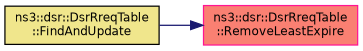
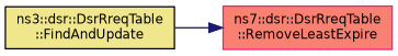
  digraph {
    rankdir=RL
    node [fontname=Helvetica fontsize=10 shape=record style=filled]
-   n1 [color=deeppink fillcolor=salmon fontcolor=black height=0.2 label="ns3::dsr::DsrRreqTable\l::RemoveLeastExpire" width=0.4]
+   n1 [color=deeppink fillcolor=salmon fontcolor=black height=0.2 label="ns7::dsr::DsrRreqTable\l::RemoveLeastExpire" width=0.4]
    n2 [color=black fillcolor=khaki height=0.2 label="ns3::dsr::DsrRreqTable\l::FindAndUpdate" width=0.4]
    n1 -> n2 [color=midnightblue dir=back fontname=Helvetica fontsize=10 labelfontname=Helvetica labelfontsize=10 style=solid]
  }
